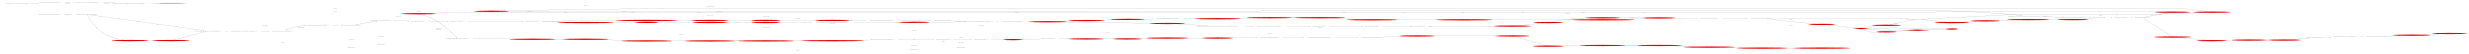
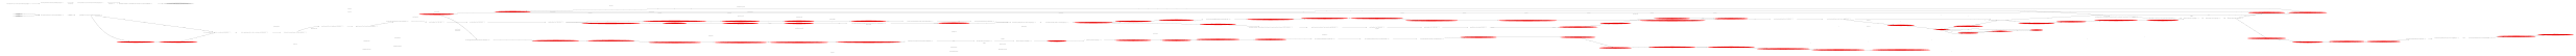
  digraph {
    fontname="Noto Sans"
    rankdir=LR
    node [fillcolor=red fontname="Noto Sans" shape=ellipse style=filled]
    edge [fontname="Noto Sans" style=bold]
    n1 [label="Assert.assertEquals(assignableNode.getAssignedReplicas(),assignmentSet)@@@76@@@['1', '0', '0']"]
    n2 [label="Assert.assertEquals(assignableNode.getAssignedPartitionsByResource(_resourceNames.get(0)),expectedAssignmentSet1)@@@77@@@['1', '0', '0']"]
    n3 [label="Assert.assertEquals(assignableNode.getAssignedPartitionsByResource(_resourceNames.get(1)),expectedAssignmentSet2)@@@78@@@['1', '0', '0']"]
    n4 [label="Iterator<AssignableReplica> iter = assignmentSet.iterator()@@@37@@@['1', '0', '0']"]
    n5 [label="iter.hasNext()@@@38@@@['1', '0', '0']" shape=diamond]
    n6 [label="expectedTopStateAssignmentSet2.remove(_partitionNames.get(2))@@@44@@@['1', '0', '0']"]
    n7 [label="replica.equals(removingReplica)@@@40@@@['1', '0', '0']" shape=diamond]
    n8 [label="AssignableReplica replica = iter.next()@@@39@@@['1', '0', '0']"]
    n9 [fillcolor=white label="Assert.assertTrue(assignableNode.getMaxCapacity().equals(_capacityDataMap))@@@18@@@['0', '1', '0']"]
    n10 [fillcolor=white label="Assert.assertEquals(assignableNode.getMaxPartition(),5)@@@19@@@['0', '1', '0']"]
    n11 [fillcolor=white label="Assert.assertEquals(assignableNode.getInstanceTags(),_testInstanceTags)@@@20@@@['1', '1', '0']"]
    n12 [fillcolor=white label="assignableNode.assign(addingReplica)@@@42@@@['1', '1', '0']"]
    n13 [label="Assert.assertTrue(assignableNode.getCurrentAssignmentsMap().equals(expectedAssignment))@@@43@@@['0', '1', '0']"]
    n14 [label="Assert.assertEquals(assignableNode.getDisabledPartitionsMap(),_disabledPartitionsMap)@@@53@@@['1', '0', '0']"]
    n15 [label="Assert.assertEquals(assignableNode.getCurrentAssignmentCount(),4)@@@44@@@['0', '1', '0']"]
    n16 [label="Assert.assertEquals(assignableNode.getRemainingCapacity(),expectedCapacityMap)@@@54@@@['1', '0', '0']"]
    n17 [label="Assert.assertTrue(assignableNode.getDisabledPartitionsMap().equals(_disabledPartitionsMap))@@@36@@@['0', '1', '0']"]
    n18 [label="Assert.assertEquals(assignableNode.getAssignedPartitionsMap(),expectedAssignment)@@@46@@@['1', '0', '0']"]
    n19 [label="Assert.assertEquals(assignableNode.getAssignedReplicaCount(),3)@@@47@@@['1', '0', '0']"]
    n20 [label="Assert.assertTrue(assignableNode.getCurrentAssignmentsMap().equals(expectedAssignment))@@@29@@@['0', '1', '0']"]
    n21 [label="Assert.assertEquals(assignableNode.getProjectedHighestUtilization(Collections.EMPTY_MAP),11.0 / 20.0,0.005)@@@48@@@['1', '0', '0']"]
    n22 [label="Assert.assertEquals(assignableNode.getCurrentAssignmentCount(),3)@@@30@@@['0', '1', '0']"]
    n23 [fillcolor=white label="Assert.assertEquals(assignableNode.getFaultZone(),_testFaultZoneId)@@@35@@@['1', '1', '0']"]
    n24 [label="Assert.assertTrue(assignableNode.getDisabledPartitionsMap().equals(_disabledPartitionsMap))@@@50@@@['0', '1', '0']"]
    n25 [label="Assert.assertTrue(assignableNode.getCurrentCapacity().equals(expectedCapacityMap))@@@51@@@['0', '1', '0']"]
    n26 [label="Assert.assertEquals(assignableNode.getCurrentAssignmentCount(),4)@@@16@@@['0', '1', '0']"]
    n27 [label="Assert.assertEquals(assignableNode.getHighestCapacityUtilization(),16.0 / 20.0,0.005)@@@17@@@['0', '1', '0']"]
    n28 [fillcolor=white label="expectedAssignment.put(\"Resource1\",expectedAssignmentSet1)@@@8@@@['1', '1', '0']"]
    n29 [fillcolor=white label="expectedAssignment.put(\"Resource2\",expectedAssignmentSet2)@@@9@@@['1', '1', '0']"]
    n30 [fillcolor=white label="Map<String,Integer> expectedCapacityMap = new HashMap<>()@@@10@@@['1', '1', '0']"]
    n31 [fillcolor=lightgray label="Assert.assertEquals(assignableNode.getMaxCapacity(),_capacityDataMap)@@@7@@@['0', '0', '1']"]
    n32 [label="Assert.assertTrue(assignableNode.getDisabledPartitionsMap().equals(_disabledPartitionsMap))@@@22@@@['1', '1', '0']"]
    n33 [label="Assert.assertEquals(assignableNode.getDisabledPartitionsMap(),_disabledPartitionsMap)@@@25@@@['1', '0', '0']"]
    n34 [label="Assert.assertTrue(assignableNode.getCurrentCapacity().equals(expectedCapacityMap))@@@23@@@['0', '1', '0']"]
    n35 [label="Assert.assertEquals(assignableNode.getRemainingCapacity(),expectedCapacityMap)@@@26@@@['1', '0', '0']"]
    n36 [fillcolor=white label="AssignableReplica removingReplica = new AssignableReplica(testCache.getResourceConfig(_resourceNames.get(1)),_partitionNames.get(2),\"MASTER\",1)@@@24@@@['0', '1', '0']"]
    n37 [fillcolor=white label="Assert.assertEquals(assignableNode.getInstanceTags(),_testInstanceTags)@@@48@@@['0', '1', '0']"]
    n38 [fillcolor=white label="Assert.assertEquals(assignableNode.getFaultZone(),_testFaultZoneId)@@@49@@@['0', '1', '0']"]
+   n39 [fillcolor=lightgray label="testNormalUsage['1', '0', '0']" shape=diamond]
    n40 [fillcolor=white label="ResourceControllerDataProvider testCache = setupClusterDataCache()@@@3@@@['1', '1', '0']"]
    n41 [fillcolor=white label="Set<AssignableReplica> assignmentSet = generateReplicas(testCache)@@@4@@@['1', '1', '0']"]
    n42 [label="Assert.assertEquals(assignableNode.getAssignedReplicaCount(),4)@@@19@@@['1', '0', '0']"]
    n43 [fillcolor=white label="Assert.assertEquals(assignableNode.getProjectedHighestUtilization(Collections.EMPTY_MAP),16.0 / 20.0,0.005)@@@20@@@['1', '0', '0']"]
    n44 [label="Assert.assertEquals(assignableNode.getMaxCapacity(),_capacityDataMap)@@@21@@@['1', '0', '0']"]
    n45 [label="assignableNode.assignInitBatch(assignmentSet)@@@17@@@['1', '0', '0']"]
    n46 [label="AssignableNode assignableNode = new AssignableNode(testCache.getClusterConfig(),testCache.getInstanceConfigMap().get(_testInstanceId),_testInstanceId,assignmentSet)@@@14@@@['0', '1', '0']"]
    n47 [fillcolor=white label="Assert.assertEquals(assignableNode.getAssignedReplicas(),assignmentSet)@@@27@@@['1', '0', '0']"]
    n48 [label="Set<String> expectedTopStateAssignmentSet1 = new HashSet<>(_partitionNames.subList(0,1))@@@5@@@['1', '0', '0']"]
    n49 [fillcolor=white label="Set<String> expectedAssignmentSet1 = new HashSet<>(_partitionNames.subList(0,2))@@@5@@@['1', '1', '0']"]
    n50 [fillcolor=white label="Assert.assertEquals(assignableNode.getAssignedReplicas(),assignmentSet)@@@55@@@['1', '0', '0']"]
    n51 [fillcolor=white label="Assert.assertEquals(assignableNode.getFaultZone(),_testFaultZoneId)@@@73@@@['1', '0', '0']"]
    n52 [label="Assert.assertEquals(assignableNode.getDisabledPartitionsMap(),_disabledPartitionsMap)@@@74@@@['1', '0', '0']"]
    n53 [label="Assert.assertEquals(assignableNode.getRemainingCapacity(),expectedCapacityMap)@@@75@@@['1', '0', '0']"]
    n54 [fillcolor=white label="Assert.assertEquals(assignableNode.getFaultZone(),_testFaultZoneId)@@@21@@@['1', '1', '0']"]
    n55 [fillcolor=white label="expectedCapacityMap.put(\"item1\",4)@@@11@@@['1', '1', '0']"]
    n56 [fillcolor=white label="expectedCapacityMap.put(\"item2\",8)@@@12@@@['1', '1', '0']"]
    n57 [fillcolor=white label="expectedCapacityMap.put(\"item3\",30)@@@13@@@['1', '1', '0']"]
    n58 [fillcolor=white label="testClusterConfig.setDefaultInstanceCapacityMap(_capacityDataMap)@@@4@@@['0', '0', '1']"]
    n59 [fillcolor=white label="InstanceConfig testInstanceConfig = new InstanceConfig(\"testInstanceConfigId\")@@@5@@@['0', '0', '1']"]
    n60 [fillcolor=white label="AssignableNode assignableNode = new AssignableNode(testClusterConfig,testInstanceConfig,_testInstanceId)@@@6@@@['0', '0', '1']"]
    n61 [label="Assert.assertTrue(assignableNode.getMaxCapacity().equals(_capacityDataMap))@@@46@@@['0', '1', '0']"]
    n62 [fillcolor=white label="Assert.assertEquals(assignableNode.getMaxPartition(),5)@@@47@@@['0', '1', '0']"]
    n63 [label="Assert.assertEquals(assignableNode.getAssignedTopStatePartitionsByResource(_resourceNames.get(0)),expectedTopStateAssignmentSet1)@@@79@@@['1', '0', '0']"]
    n64 [label="Assert.assertEquals(assignableNode.getAssignedTopStatePartitionsByResource(_resourceNames.get(1)),expectedTopStateAssignmentSet2)@@@80@@@['1', '0', '0']"]
    n65 [label="Assert.assertEquals(assignableNode.getAssignedTopStatePartitionsCount(),expectedTopStateAssignmentSet1.size() + expectedTopStateAssignmentSet2.size())@@@81@@@['1', '0', '0']"]
    n66 [fillcolor=white label="Map<String,Set<String>> expectedAssignment = new HashMap<>()@@@7@@@['1', '1', '0']"]
    n67 [label="Assert.assertTrue(assignableNode.getCurrentAssignmentsMap().equals(expectedAssignment))@@@15@@@['0', '1', '0']"]
    n68 [label="Assert.assertEquals(assignableNode.getAssignedPartitionsMap(),expectedAssignment)@@@67@@@['1', '0', '0']"]
    n69 [label="Assert.assertEquals(assignableNode.getAssignedPartitionsMap(),expectedAssignment)@@@18@@@['1', '0', '0']"]
    n70 [label="Assert.assertEquals(assignableNode.getAssignedReplicaCount(),4)@@@68@@@['1', '0', '0']"]
    n71 [label="Assert.assertEquals(assignableNode.getMaxCapacity(),_capacityDataMap)@@@49@@@['1', '0', '0']"]
    n72 [label="Assert.assertEquals(assignableNode.getHighestCapacityUtilization(),11.0 / 20.0,0.005)@@@31@@@['0', '1', '0']"]
    n73 [fillcolor=white label="expectedCapacityMap.put(\"item1\",4)@@@40@@@['1', '1', '0']"]
    n74 [label="Assert.assertTrue(assignableNode.getMaxCapacity().equals(_capacityDataMap))@@@32@@@['1', '1', '0']"]
    n75 [fillcolor=white label="Assert.assertEquals(assignableNode.getMaxPartition(),5)@@@33@@@['1', '1', '0']"]
    n76 [fillcolor=white label="Assert.assertEquals(assignableNode.getInstanceTags(),_testInstanceTags)@@@34@@@['1', '1', '0']"]
    n77 [label="Assert.assertEquals(assignableNode.getAssignedTopStatePartitionsCount(),expectedTopStateAssignmentSet1.size() + expectedTopStateAssignmentSet2.size())@@@32@@@['1', '0', '0']"]
    n78 [label="AssignableReplica removingReplica = new AssignableReplica(testCache.getClusterConfig(),testCache.getResourceConfig(_resourceNames.get(1)),_partitionNames.get(2),\"MASTER\",1)@@@33@@@['1', '0', '0']"]
    n79 [label="iter.remove()@@@41@@@['1', '0', '0']"]
    n80 [fillcolor=white label="expectedAssignment.get(_resourceNames.get(1)).remove(_partitionNames.get(2))@@@25@@@['0', '1', '0']"]
    n81 [fillcolor=white label="assignableNode.release(removingReplica)@@@28@@@['0', '1', '0']"]
    n82 [fillcolor=white label="expectedCapacityMap.put(\"item1\",9)@@@26@@@['0', '1', '0']"]
    n83 [label="Assert.assertTrue(assignableNode.getCurrentCapacity().equals(expectedCapacityMap))@@@37@@@['0', '1', '0']"]
    n84 [fillcolor=white label="AssignableReplica addingReplica = new AssignableReplica(testCache.getResourceConfig(_resourceNames.get(1)),_partitionNames.get(2),\"SLAVE\",2)@@@38@@@['0', '1', '0']"]
    n85 [label="Assert.assertEquals(assignableNode.getAssignedPartitionsByResource(_resourceNames.get(0)),expectedAssignmentSet1)@@@28@@@['1', '0', '0']"]
    n86 [label="Assert.assertEquals(assignableNode.getAssignedPartitionsByResource(_resourceNames.get(1)),expectedAssignmentSet2)@@@29@@@['1', '0', '0']"]
    n87 [label="Assert.assertEquals(assignableNode.getAssignedTopStatePartitionsByResource(_resourceNames.get(0)),expectedTopStateAssignmentSet1)@@@30@@@['1', '0', '0']"]
    n88 [label="AssignableNode assignableNode = new AssignableNode(testCache.getClusterConfig(),testCache.getInstanceConfigMap().get(_testInstanceId),_testInstanceId)@@@16@@@['1', '0', '0']"]
    n89 [fillcolor=white label="expectedCapacityMap.put(\"item2\",8)@@@41@@@['1', '1', '0']"]
    n90 [fillcolor=white label="expectedAssignment.get(_resourceNames.get(1)).add(_partitionNames.get(2))@@@39@@@['0', '1', '0']"]
    n91 [label="Assert.assertEquals(assignableNode.getAssignedTopStatePartitionsByResource(_resourceNames.get(0)),expectedTopStateAssignmentSet1)@@@58@@@['1', '0', '0']"]
    n92 [label="Assert.assertEquals(assignableNode.getAssignedTopStatePartitionsByResource(_resourceNames.get(1)),expectedTopStateAssignmentSet2)@@@59@@@['1', '0', '0']"]
    n93 [label="Assert.assertEquals(assignableNode.getAssignedTopStatePartitionsCount(),expectedTopStateAssignmentSet1.size() + expectedTopStateAssignmentSet2.size())@@@60@@@['1', '0', '0']"]
    n94 [label="Assert.assertEquals(assignableNode.getAssignedPartitionsByResource(_resourceNames.get(1)),expectedAssignmentSet2)@@@57@@@['1', '0', '0']"]
    n95 [label="Assert.assertEquals(assignableNode.getAssignedPartitionsByResource(_resourceNames.get(0)),expectedAssignmentSet1)@@@56@@@['1', '0', '0']"]
    n96 [label="AssignableReplica addingReplica = new AssignableReplica(testCache.getClusterConfig(),testCache.getResourceConfig(_resourceNames.get(1)),_partitionNames.get(2),\"SLAVE\",2)@@@61@@@['1', '0', '0']"]
    n97 [fillcolor=white label="expectedCapacityMap.put(\"item2\",18)@@@27@@@['0', '1', '0']"]
    n98 [fillcolor=white label="expectedCapacityMap.put(\"item1\",4)@@@63@@@['1', '0', '0']"]
    n99 [fillcolor=white label="expectedCapacityMap.put(\"item2\",8)@@@64@@@['1', '0', '0']"]
    n100 [label="assignmentSet.add(addingReplica)@@@65@@@['1', '0', '0']"]
    n101 [fillcolor=white label="assignableNode.assign(addingReplica)@@@66@@@['1', '0', '0']"]
    n102 [fillcolor=white label="expectedAssignment.get(_resourceNames.get(1)).add(_partitionNames.get(2))@@@62@@@['1', '0', '0']"]
    n103 [label="Assert.assertEquals(assignableNode.getAssignedTopStatePartitionsByResource(_resourceNames.get(1)),expectedTopStateAssignmentSet2)@@@31@@@['1', '0', '0']"]
    n104 [label="Assert.assertEquals(assignableNode.getProjectedHighestUtilization(Collections.EMPTY_MAP),16.0 / 20.0,0.005)@@@69@@@['1', '0', '0']"]
    n105 [fillcolor=white label="Set<String> expectedAssignmentSet2 = new HashSet<>(_partitionNames.subList(2,4))@@@6@@@['1', '1', '0']"]
    n106 [fillcolor=white label="Assert.assertEquals(assignableNode.getInstanceTags(),_testInstanceTags)@@@72@@@['1', '0', '0']"]
    n107 [label="Assert.assertEquals(assignableNode.getHighestCapacityUtilization(),16.0 / 20.0,0.005)@@@45@@@['0', '1', '0']"]
    n108 [label="Assert.assertEquals(assignableNode.getMaxCapacity(),_capacityDataMap)@@@70@@@['1', '0', '0']"]
    n109 [fillcolor=white label="Assert.assertEquals(assignableNode.getMaxPartition(),5)@@@71@@@['1', '0', '0']"]
    n110 [fillcolor=white label="ClusterConfig testClusterConfig = new ClusterConfig(\"testClusterConfigId\")@@@3@@@['0', '0', '1']"]
    n111 [label="Set<String> expectedTopStateAssignmentSet2 = new HashSet<>(_partitionNames.subList(2,3))@@@6@@@['1', '0', '0']"]
+   n112 [fillcolor=lightgray label="testNormalUsage['0', '1', '0']" shape=diamond]
    n1 -> n2
    n2 -> n3
    n3 -> n63
    n4 -> n5
    n5 -> n6
    n5 -> n7 [label=true style=dotted]
    n5 -> n8
    n5 -> n8 [label=true style=dotted]
    n6 -> n23
    n7 -> n5
    n7 -> n79 [label=true style=dotted]
    n7 -> n79
    n8 -> n7
    n9 -> n10
    n10 -> n11
    n11 -> n54
    n12 -> n13
    n12 -> n14
    n13 -> n15
    n14 -> n16
    n14 -> n17 [label=0 style=dashed]
    n15 -> n107
    n16 -> n50
    n16 -> n83 [label=0 style=dashed]
    n17 -> n83
    n18 -> n19
    n18 -> n20 [label=0 style=dashed]
    n19 -> n21
    n19 -> n22 [label=0 style=dashed]
    n20 -> n22
    n21 -> n71
    n21 -> n72 [label=0 style=dashed]
    n22 -> n72
    n23 -> n17
    n23 -> n18
    n24 -> n25
    n26 -> n27
    n27 -> n9
    n28 -> n29
    n29 -> n30
    n30 -> n16 [label=expectedCapacityMap style=solid]
    n30 -> n25 [label=expectedCapacityMap style=solid]
    n30 -> n34 [label=expectedCapacityMap style=solid]
    n30 -> n35 [label=expectedCapacityMap style=solid]
    n30 -> n53 [label=expectedCapacityMap style=solid]
    n30 -> n55
    n30 -> n83 [label=expectedCapacityMap style=solid]
    n32 -> n33
    n32 -> n34
    n33 -> n32 [label=0 style=dashed]
    n33 -> n35
    n34 -> n36
    n35 -> n34 [label=0 style=dashed]
    n35 -> n47
    n36 -> n80
    n36 -> n81 [label=removingReplica style=solid]
    n37 -> n38
    n38 -> n24
+   n39 -> n40
    n40 -> n41
    n40 -> n41 [label=testCache style=solid]
    n41 -> n1 [label=assignmentSet style=solid]
    n41 -> n45 [label=assignmentSet style=solid]
    n41 -> n46 [label=assignmentSet style=solid]
    n41 -> n47 [label=assignmentSet style=solid]
    n41 -> n48
    n41 -> n49
    n41 -> n50 [label=assignmentSet style=solid]
    n42 -> n27 [label=0 style=dashed]
    n42 -> n43
    n43 -> n44
    n44 -> n11
    n45 -> n67 [label=0 style=dashed]
    n45 -> n69
    n46 -> n67
    n47 -> n85
    n48 -> n63 [label=expectedTopStateAssignmentSet1 style=solid]
    n48 -> n87 [label=expectedTopStateAssignmentSet1 style=solid]
    n48 -> n91 [label=expectedTopStateAssignmentSet1 style=solid]
    n48 -> n111
    n49 -> n2 [label=expectedAssignmentSet1 style=solid]
    n49 -> n28 [label=expectedAssignmentSet1 style=solid]
    n49 -> n85 [label=expectedAssignmentSet1 style=solid]
    n49 -> n95 [label=expectedAssignmentSet1 style=solid]
    n49 -> n105
    n50 -> n95
    n51 -> n52
    n52 -> n24 [label=0 style=dashed]
    n52 -> n53
    n53 -> n1
    n53 -> n25 [label=0 style=dashed]
    n54 -> n32
    n55 -> n56
    n56 -> n57
    n57 -> n46
    n57 -> n88
    n58 -> n59
    n59 -> n60
    n59 -> n60 [label=testInstanceConfig style=solid]
    n60 -> n31
    n61 -> n62
    n62 -> n37
    n63 -> n64
    n64 -> n65
    n66 -> n13 [label=expectedAssignment style=solid]
    n66 -> n18 [label=expectedAssignment style=solid]
    n66 -> n20 [label=expectedAssignment style=solid]
    n66 -> n28
    n66 -> n67 [label=expectedAssignment style=solid]
    n66 -> n68 [label=expectedAssignment style=solid]
    n66 -> n69 [label=expectedAssignment style=solid]
    n67 -> n26
    n68 -> n13 [label=0 style=dashed]
    n68 -> n70
    n69 -> n26 [label=0 style=dashed]
    n69 -> n42
    n70 -> n15 [label=0 style=dashed]
    n70 -> n104
    n71 -> n73
    n71 -> n74 [label=0 style=dashed]
    n72 -> n74
    n73 -> n89
    n74 -> n75
    n75 -> n76
    n76 -> n4
    n76 -> n23
    n77 -> n78
    n78 -> n7 [label=removingReplica style=solid]
    n78 -> n23 [label=removingReplica style=solid]
    n78 -> n74
    n79 -> n5
    n80 -> n82
    n81 -> n20
    n82 -> n97
    n83 -> n84
    n84 -> n12 [label=addingReplica style=solid]
    n84 -> n90
    n85 -> n86
    n86 -> n87
    n87 -> n103
    n88 -> n45
    n88 -> n46 [label=0 style=dashed]
    n89 -> n12
    n90 -> n73
    n91 -> n92
    n92 -> n93
    n93 -> n96
    n94 -> n91
    n95 -> n94
    n96 -> n100 [label=addingReplica style=solid]
    n96 -> n101 [label=addingReplica style=solid]
    n96 -> n102
    n97 -> n81
    n98 -> n99
    n99 -> n100
    n100 -> n101
    n101 -> n68
    n102 -> n98
    n103 -> n77
    n104 -> n107 [label=0 style=dashed]
    n104 -> n108
    n105 -> n3 [label=expectedAssignmentSet2 style=solid]
    n105 -> n29 [label=expectedAssignmentSet2 style=solid]
    n105 -> n66
    n105 -> n86 [label=expectedAssignmentSet2 style=solid]
    n105 -> n94 [label=expectedAssignmentSet2 style=solid]
    n106 -> n51
    n107 -> n61
    n108 -> n61 [label=0 style=dashed]
    n108 -> n109
    n109 -> n106
    n110 -> n58
    n110 -> n60 [label=testClusterConfig style=solid]
    n111 -> n49
    n111 -> n64 [label=expectedTopStateAssignmentSet2 style=solid]
    n111 -> n92 [label=expectedTopStateAssignmentSet2 style=solid]
    n111 -> n103 [label=expectedTopStateAssignmentSet2 style=solid]
+   n112 -> n40
  }
